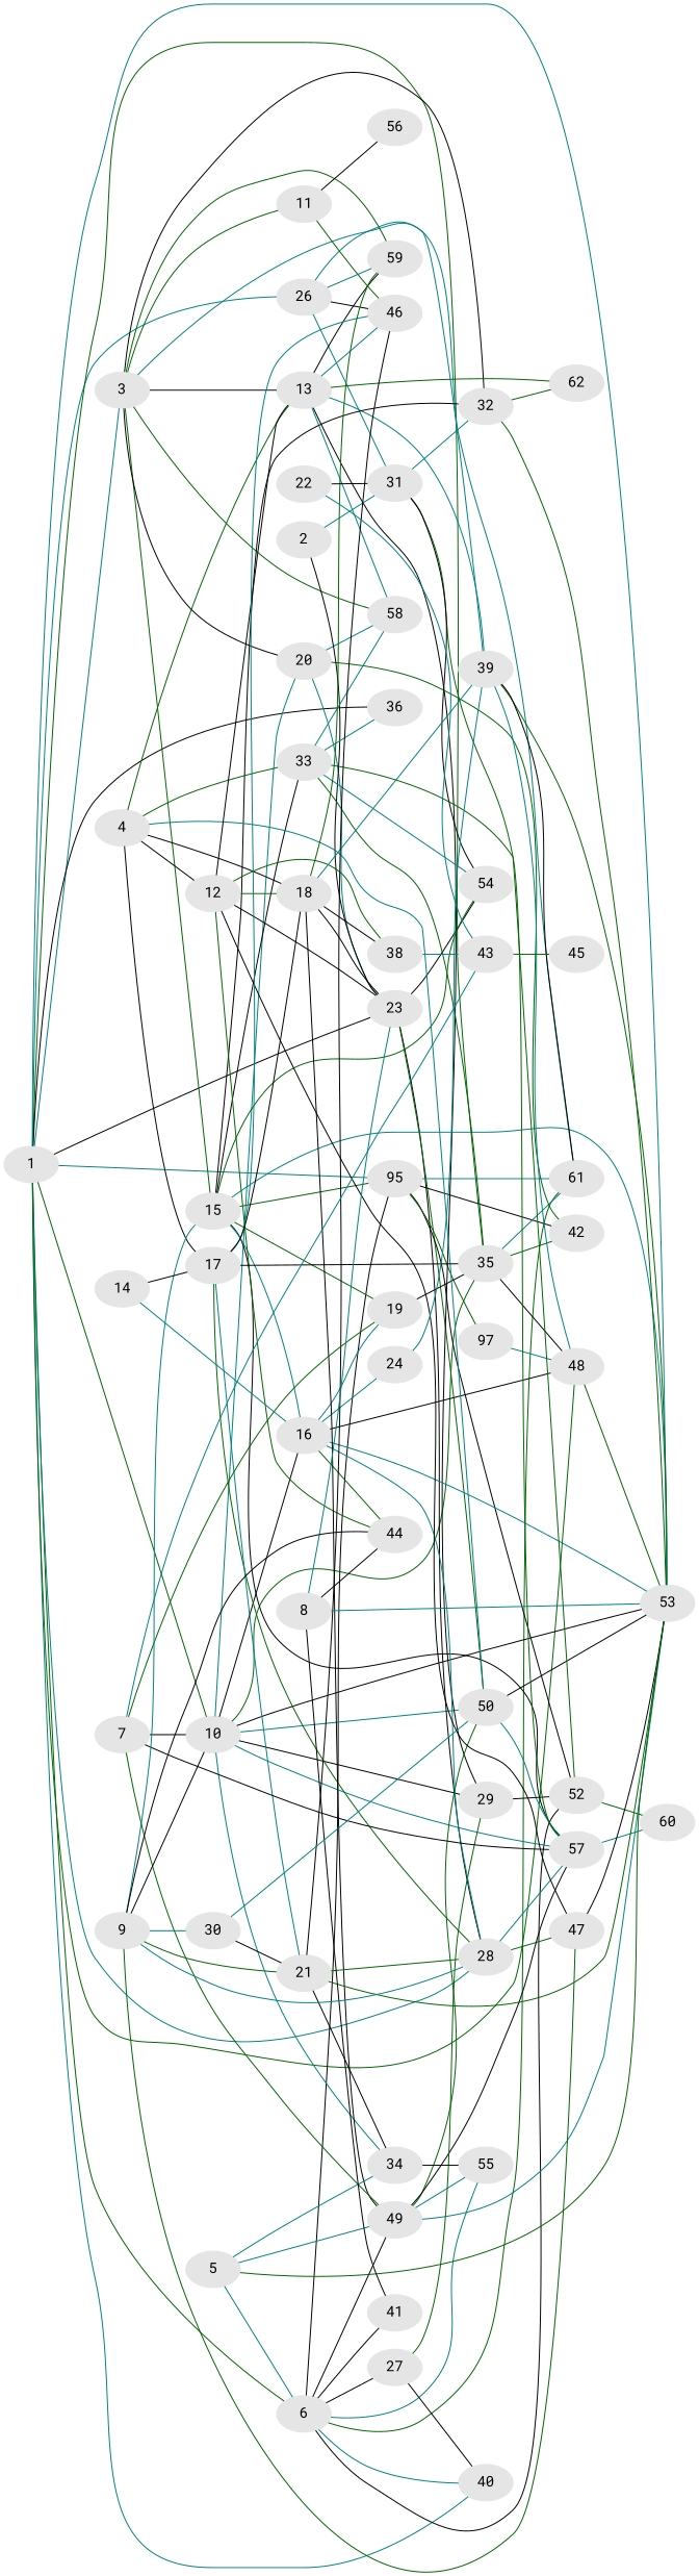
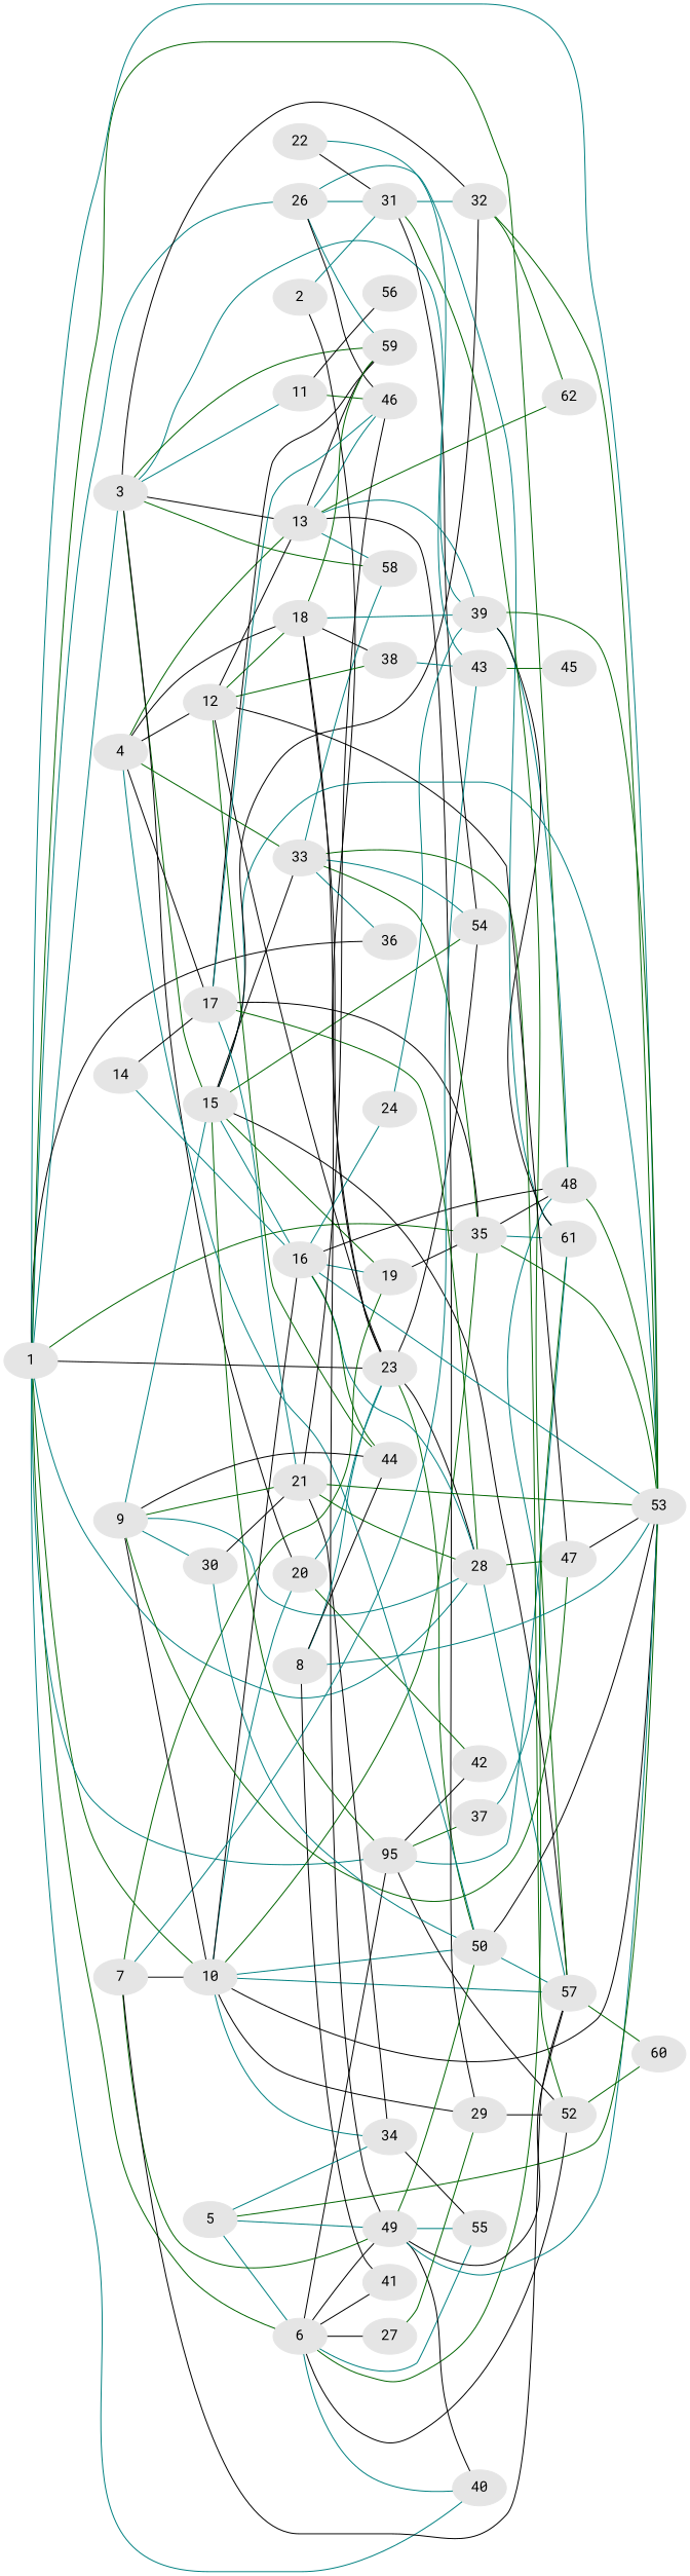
  graph {
    fontname="Roboto Mono"
    rankdir=LR
    node [color=gray90 fontname="Roboto Mono" style=filled]
    edge [color=teal fontname="Roboto Mono" weight=1.0]
    1
    3
    6
    10
    23
    n6 [label=95]
    26
    28
    35
    36
    40
    48
    53
    11
    13
    15
    20
    32
    39
    58
    59
    49
    27
    41
    52
    55
    61
    50
    34
    57
    16
    29
    54
    42
-   37 [label=97]
+   37
    31
    46
    47
    2
    56
    62
    33
    19
    4
    12
    17
    18
    44
    38
    21
    5
    60
    7
    43
    45
    8
    9
    30
    24
    14
    22
    1 -- 3
    1 -- 6 [color=darkgreen]
    1 -- 10 [color=darkgreen]
    1 -- 23 [color=black]
    1 -- n6 [weight=2.0]
    1 -- 26
    1 -- 28
    1 -- 35 [color=darkgreen]
    1 -- 36 [color=black]
    1 -- 40
    1 -- 48 [color=darkgreen]
    1 -- 53
-   3 -- 11 [color=darkgreen]
+   3 -- 11
    3 -- 13 [color=black]
    3 -- 15 [color=darkgreen]
    3 -- 20 [color=black]
    3 -- 32 [color=black]
    3 -- 39
    3 -- 58 [color=darkgreen]
    3 -- 59 [color=darkgreen]
    6 -- n6 [color=black]
    6 -- 40 [weight=2.0]
    6 -- 49 [color=black]
    6 -- 27 [color=black]
    6 -- 41 [color=black]
    6 -- 52 [color=black]
    6 -- 55
    6 -- 61 [color=darkgreen]
    10 -- 35 [color=darkgreen]
    10 -- 53 [color=black]
    10 -- 20
    10 -- 50
    10 -- 34
    10 -- 57 [weight=2.0]
    10 -- 16 [color=black]
    10 -- 29 [color=black]
    23 -- 28 [color=black]
    23 -- 50 [color=darkgreen]
    23 -- 54 [color=black]
    n6 -- 52 [color=black]
    n6 -- 61
    n6 -- 42 [color=black weight=2.0]
    n6 -- 37 [color=darkgreen]
    26 -- 59
    26 -- 61
    26 -- 31
    26 -- 46 [color=black]
    28 -- 57
    28 -- 47 [color=darkgreen]
    35 -- 48 [color=black]
-   35 -- 42 [color=darkgreen]
+   35 -- 53 [color=darkgreen]
    35 -- 61
    48 -- 53 [color=darkgreen]
    11 -- 46 [color=darkgreen weight=2.0]
    11 -- 56 [color=black]
    13 -- 39
    13 -- 58
    13 -- 59 [color=black]
    13 -- 29 [color=black weight=2.0]
    13 -- 46
    13 -- 62 [color=darkgreen]
    15 -- n6 [color=darkgreen]
    15 -- 53
    15 -- 32 [color=black weight=2.0]
    15 -- 57 [color=black]
    15 -- 16 [weight=2.0]
    15 -- 54 [color=darkgreen]
    15 -- 33 [color=black]
    15 -- 19 [color=darkgreen]
    20 -- 23
-   20 -- 58
    20 -- 42 [color=darkgreen]
    32 -- 53 [color=darkgreen]
    32 -- 62 [color=darkgreen]
    39 -- 48
    39 -- 53 [color=darkgreen]
    39 -- 61 [color=black]
    49 -- 53 [weight=2.0]
    49 -- 55
    49 -- 50 [color=darkgreen]
    49 -- 57 [color=black]
-   27 -- 40 [color=black]
+   49 -- 40 [color=black]
    27 -- 29 [color=darkgreen]
    52 -- 60 [color=darkgreen]
    50 -- 53 [color=black]
    50 -- 57
    34 -- 55 [color=black]
-   57 -- 60
+   57 -- 60 [color=darkgreen]
    16 -- 28
    16 -- 48 [color=black]
    16 -- 53
    16 -- 19
    16 -- 44 [color=darkgreen]
    16 -- 24
    29 -- 52 [color=black]
    37 -- 48
    31 -- 32
    31 -- 57 [color=darkgreen]
    31 -- 54 [color=black]
    47 -- 53 [color=black]
    2 -- 23 [color=black]
    2 -- 31
    33 -- 35 [color=darkgreen]
    33 -- 36
    33 -- 58
    33 -- 52 [color=darkgreen]
    33 -- 54
    19 -- 35 [color=black]
    4 -- 13 [color=darkgreen]
    4 -- 50
    4 -- 33 [color=darkgreen]
    4 -- 12 [color=black]
    4 -- 17 [color=black]
    4 -- 18 [color=black]
    12 -- 23 [color=black]
    12 -- 13 [color=black]
    12 -- 47 [color=black]
    12 -- 18 [color=darkgreen]
    12 -- 44 [color=darkgreen]
    12 -- 38 [color=darkgreen]
    17 -- 28 [color=darkgreen]
    17 -- 35 [color=black]
    17 -- 46 [weight=2.0]
-   17 -- 18 [color=black]
+   17 -- 59 [color=black]
    17 -- 21
    18 -- 23 [color=black]
    18 -- 39 [weight=2.0]
    18 -- 59 [color=darkgreen]
    18 -- 49 [color=black]
    18 -- 38 [color=black]
    38 -- 43
    21 -- 28 [color=darkgreen]
    21 -- 53 [color=darkgreen]
    21 -- 34 [color=black]
    21 -- 46 [color=black]
    5 -- 6
    5 -- 53 [color=darkgreen]
    5 -- 49
    5 -- 34
    7 -- 10 [color=black]
    7 -- 49 [color=darkgreen]
    7 -- 57 [color=black]
    7 -- 19 [color=darkgreen]
    7 -- 43
    43 -- 45 [color=darkgreen]
    8 -- 23
    8 -- 53
    8 -- 41 [color=black]
    8 -- 44 [color=black]
    9 -- 10 [color=black]
    9 -- 28
    9 -- 15
    9 -- 47 [color=darkgreen]
    9 -- 44 [color=black]
    9 -- 21 [color=darkgreen]
    9 -- 30
    30 -- 50
    30 -- 21 [color=black weight=2.0]
    24 -- 39
    14 -- 16
    14 -- 17 [color=black]
    22 -- 31 [color=black]
    22 -- 43
  }
